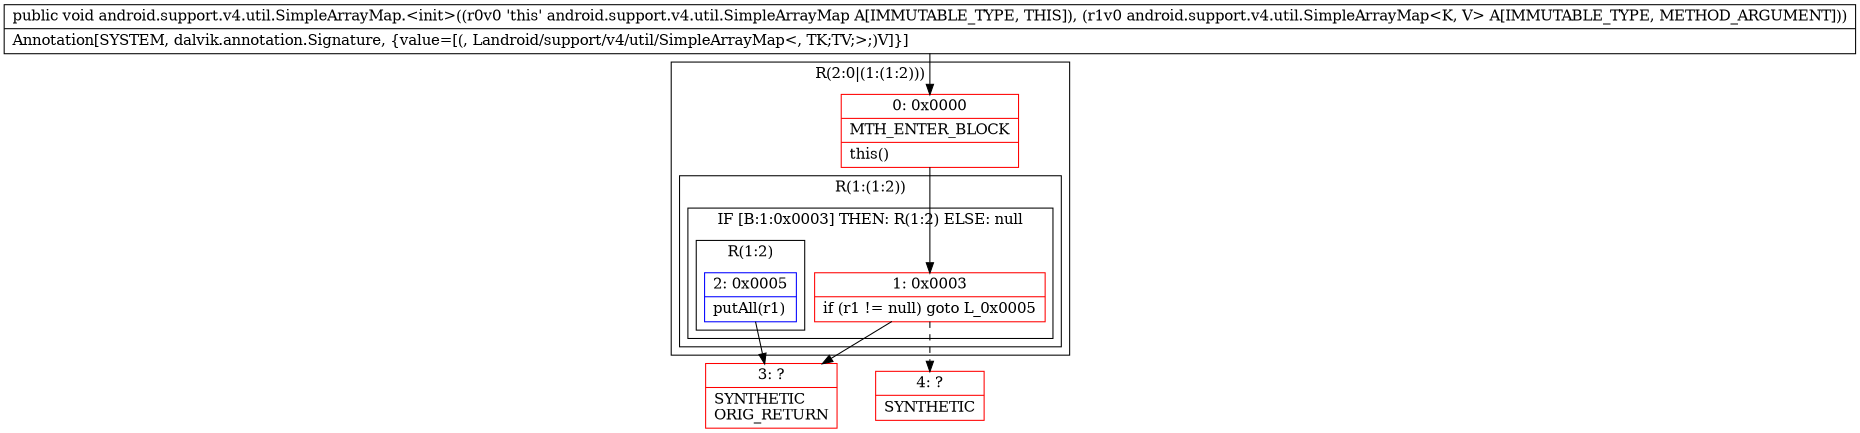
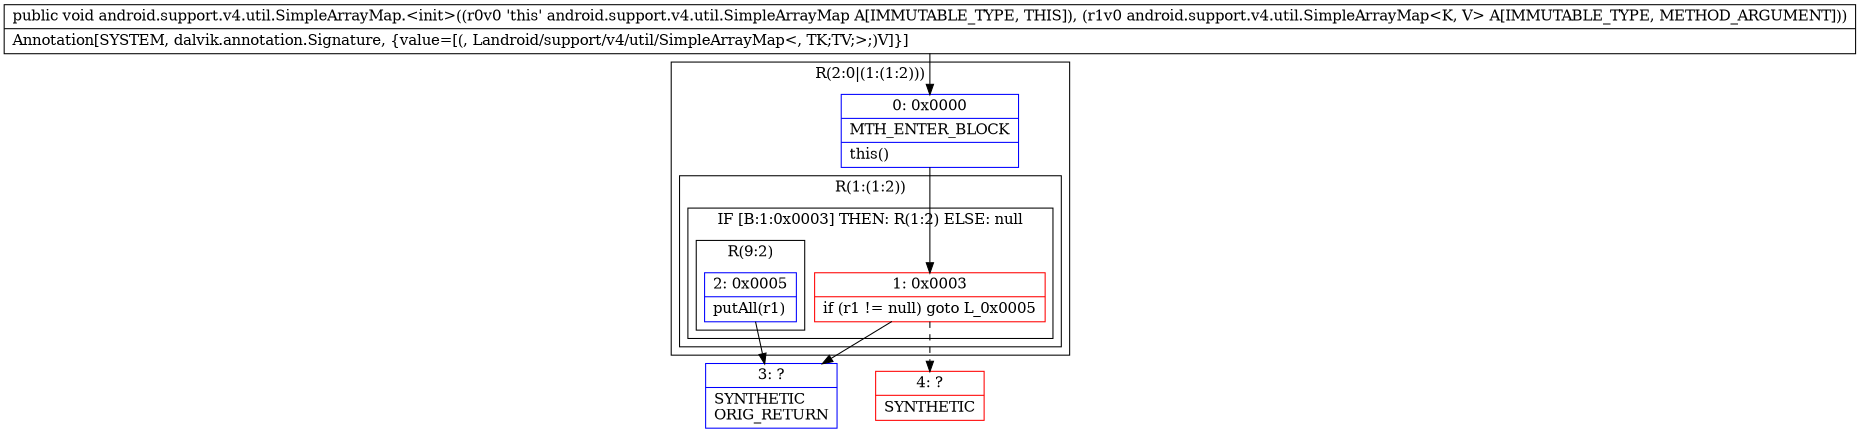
  digraph {
    node [color=red shape=record]
    n1 [color=blue label="{2\:\ 0x0005|putAll(r1)\l}"]
    n2 [label="{1\:\ 0x0003|if (r1 != null) goto L_0x0005\l}"]
-   n3 [label="{0\:\ 0x0000|MTH_ENTER_BLOCK\l|this()\l}"]
-   n4 [label="{3\:\ ?|SYNTHETIC\lORIG_RETURN\l}"]
+   n3 [color=blue label="{0\:\ 0x0000|MTH_ENTER_BLOCK\l|this()\l}"]
+   n4 [color=blue label="{3\:\ ?|SYNTHETIC\lORIG_RETURN\l}"]
    n5 [label="{4\:\ ?|SYNTHETIC\l}"]
    n6 [label="{public void android.support.v4.util.SimpleArrayMap.\<init\>((r0v0 'this' android.support.v4.util.SimpleArrayMap A[IMMUTABLE_TYPE, THIS]), (r1v0 android.support.v4.util.SimpleArrayMap\<K, V\> A[IMMUTABLE_TYPE, METHOD_ARGUMENT]))  | Annotation[SYSTEM, dalvik.annotation.Signature, \{value=[(, Landroid\/support\/v4\/util\/SimpleArrayMap\<, TK;TV;\>;)V]\}]\l}" color=""]
    subgraph cluster_1 {
      label="R(2:0|(1:(1:2)))"
      n3
      subgraph cluster_2 {
        label="R(1:(1:2))"
        subgraph cluster_3 {
          label="IF [B:1:0x0003] THEN: R(1:2) ELSE: null"
          n2
          subgraph cluster_4 {
-           label="R(1:2)"
+           label="R(9:2)"
            n1
          }
        }
      }
    }
    n1 -> n4
    n2 -> n4
    n2 -> n5 [style=dashed]
    n3 -> n2
    n6 -> n3
  }
